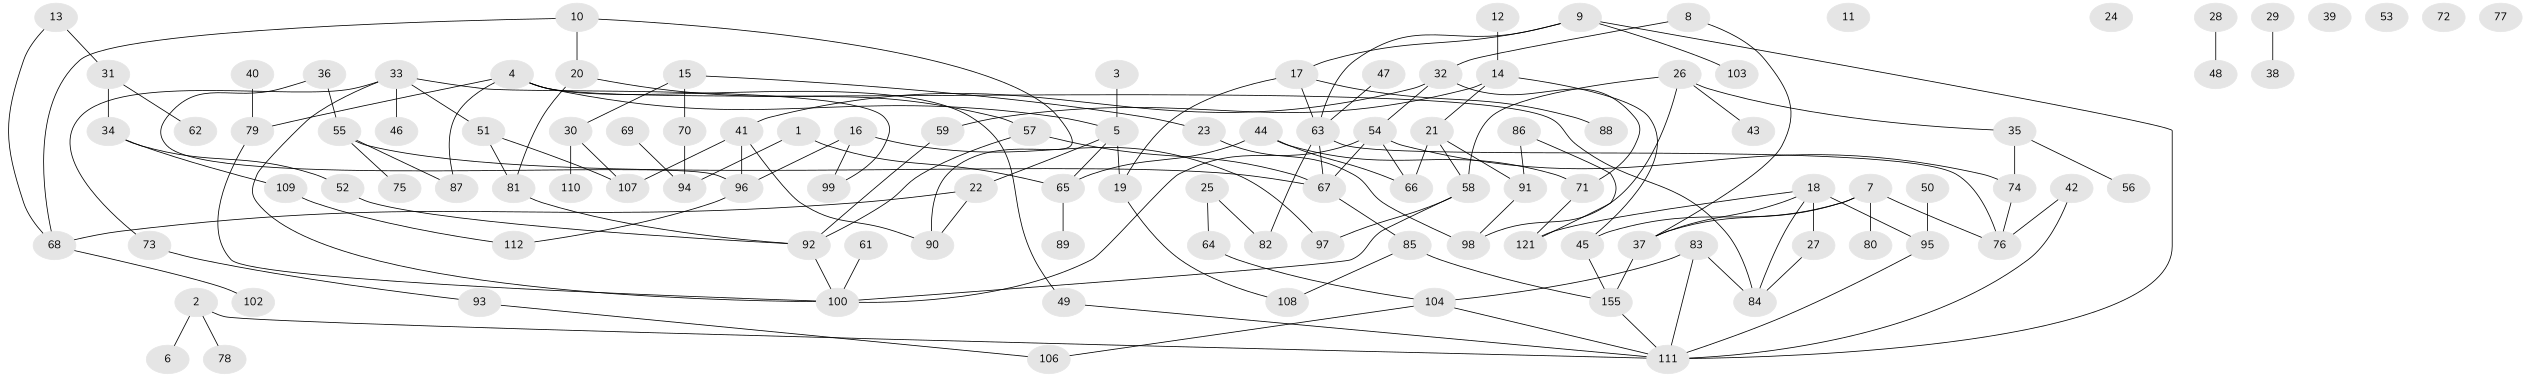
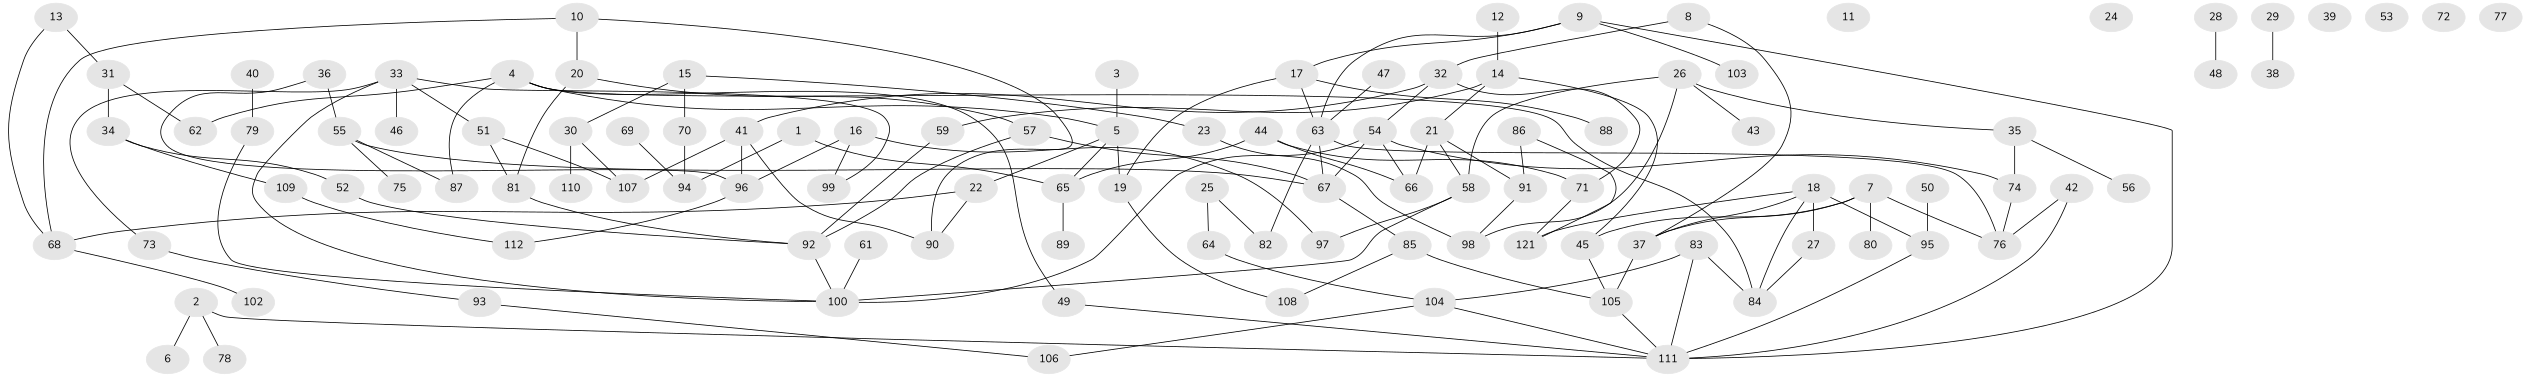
  graph {
    fontname=Nunito
    node [color=gray90 fontname=Nunito style=filled]
    edge [fontname=Nunito]
    1
    65
    94
    89
    2
    6
    78
    111
    3
    5
    19
    22
    4
    49
    79
    84
    87
    100
    108
    68
    90
    7
    37
    45
    76
    80
-   105 [label=155]
+   105
    8
    32
    41
    54
    71
    9
    17
    63
    103
    88
    82
    67
    10
    20
    57
    81
    102
    11
    12
    14
    21
    59
    13
    31
    34
    62
    58
    66
    91
    92
    15
    23
    30
    70
    98
    107
    110
    16
    96
    97
    99
    112
    18
    27
    95
    n73 [label=121]
    24
    25
    64
    104
    26
    35
    43
    56
    74
    28
    48
    29
    38
    52
    109
    33
    46
    51
    73
    93
    36
    55
    75
    39
    40
    42
    44
    47
    50
    53
    85
    61
    106
    69
    72
    77
    83
    86
    1 -- 65
    1 -- 94
    65 -- 89
    2 -- 6
    2 -- 78
    2 -- 111
    3 -- 5
    5 -- 65
    5 -- 19
    5 -- 22
    19 -- 108
    22 -- 68
    22 -- 90
    4 -- 5
    4 -- 49
-   4 -- 79
+   4 -- 62
    4 -- 84
    4 -- 87
    49 -- 111
    79 -- 100
    68 -- 102
    7 -- 37
    7 -- 45
    7 -- 76
    7 -- 80
    37 -- 105
    45 -- 105
    105 -- 111
    8 -- 37
    8 -- 32
    32 -- 41
    32 -- 54
    32 -- 71
    41 -- 90
    41 -- 107
    41 -- 96
    54 -- 100
    54 -- 67
    54 -- 66
    54 -- 74
    71 -- n73
    9 -- 111
    9 -- 17
    9 -- 63
    9 -- 103
    17 -- 19
    17 -- 63
    17 -- 88
    63 -- 76
    63 -- 82
    63 -- 67
    67 -- 85
    10 -- 68
    10 -- 90
    10 -- 20
    20 -- 57
    20 -- 81
    57 -- 67
    57 -- 92
    81 -- 92
    12 -- 14
    14 -- 45
    14 -- 21
    14 -- 59
    21 -- 58
    21 -- 66
    21 -- 91
    59 -- 92
    13 -- 68
    13 -- 31
    31 -- 34
    31 -- 62
    34 -- 52
    34 -- 109
    58 -- 100
    58 -- 97
    91 -- 98
    92 -- 100
    15 -- 23
    15 -- 30
    15 -- 70
    23 -- 98
    30 -- 107
    30 -- 110
    70 -- 94
    16 -- 96
    16 -- 97
    16 -- 99
    96 -- 112
    18 -- 84
    18 -- 37
    18 -- 27
    18 -- 95
    18 -- n73
    27 -- 84
    95 -- 111
    25 -- 82
    25 -- 64
    64 -- 104
    104 -- 111
    104 -- 106
    26 -- 58
    26 -- 98
    26 -- 35
    26 -- 43
    35 -- 56
    35 -- 74
    74 -- 76
    28 -- 48
    29 -- 38
    52 -- 92
    109 -- 112
    33 -- 100
    33 -- 99
    33 -- 46
    33 -- 51
    33 -- 73
    51 -- 81
    51 -- 107
    73 -- 93
    93 -- 106
    36 -- 96
    36 -- 55
    55 -- 87
    55 -- 67
    55 -- 75
    40 -- 79
    42 -- 111
    42 -- 76
    44 -- 65
    44 -- 71
    44 -- 66
    47 -- 63
    50 -- 95
    85 -- 108
    85 -- 105
    61 -- 100
    69 -- 94
    83 -- 111
    83 -- 84
    83 -- 104
    86 -- 91
    86 -- n73
  }
